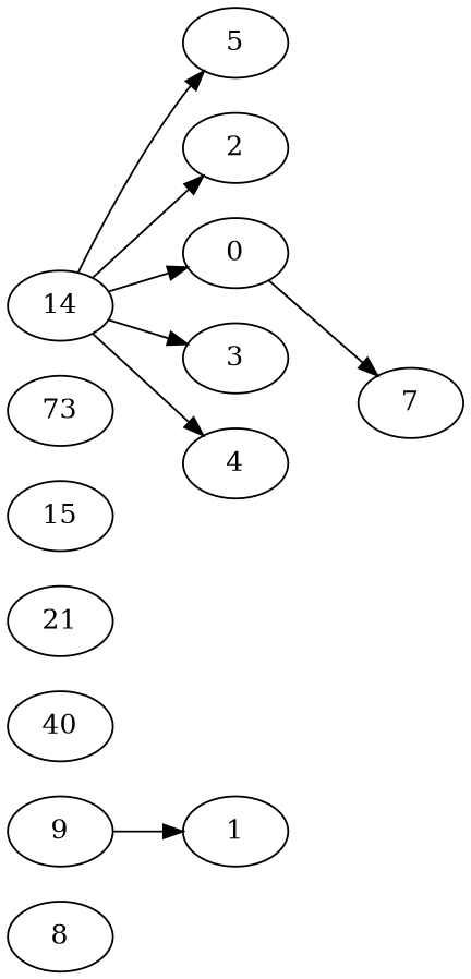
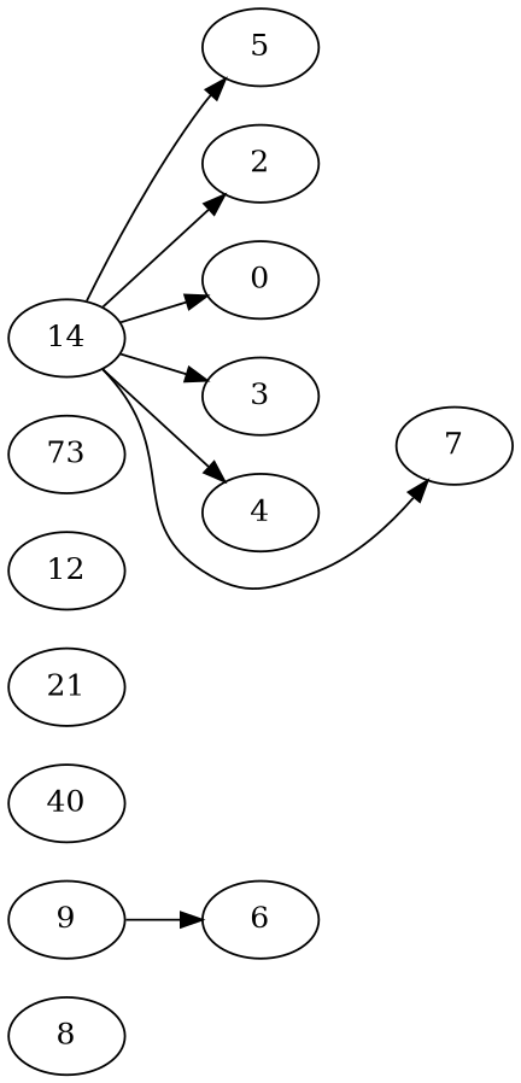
  digraph {
    rankdir=LR
    8
    9
-   1
+   1 [label=6]
    n4 [label=40]
    n5 [label=21]
-   12 [label=15]
+   12
    n7 [label=73]
    14
    5
    2
    0
    3
    4
    7
    9 -> 1
    14 -> 5
    14 -> 2
    14 -> 0
    14 -> 3
    14 -> 4
-   0 -> 7
+   14 -> 7
  }
